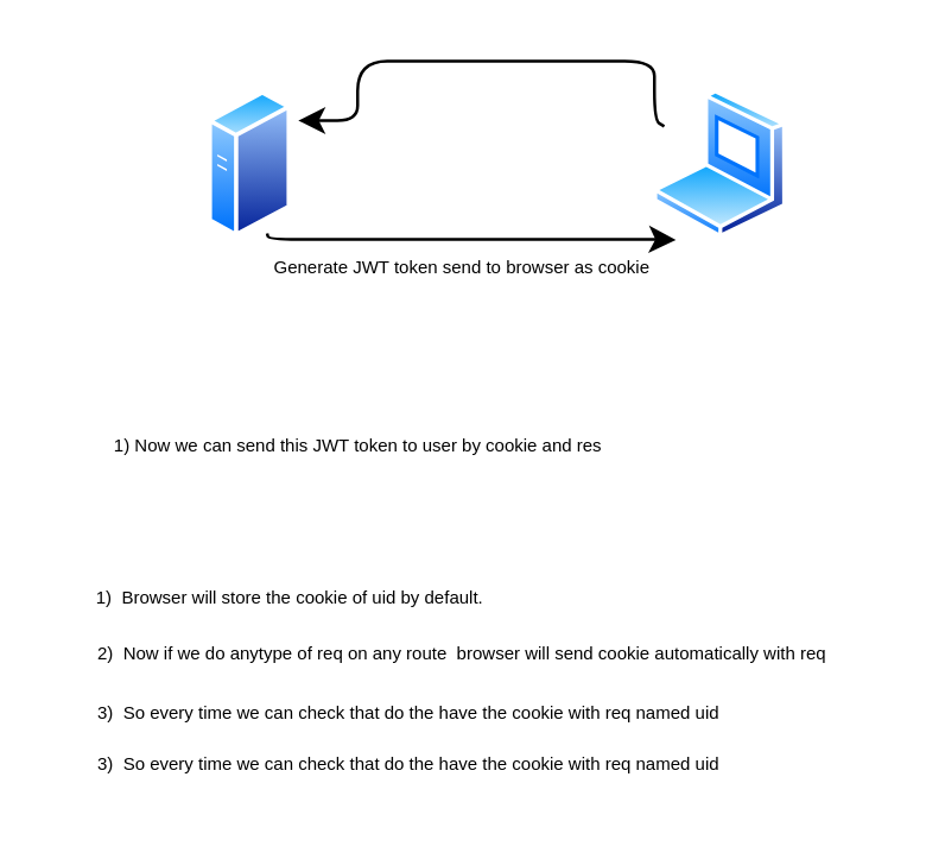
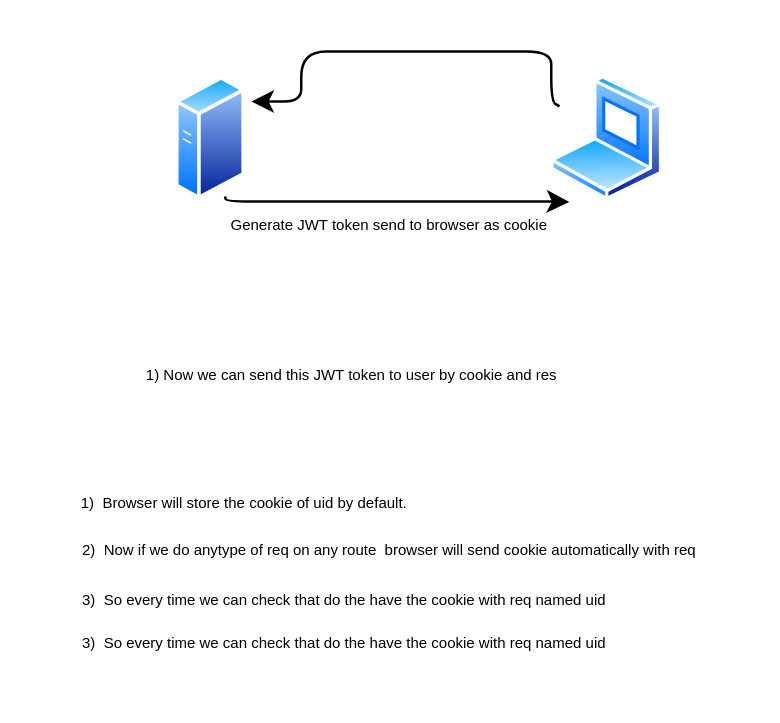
  <mxCell id="0" />
  <mxCell id="1" parent="0" />
  <mxCell id="2" style="edgeStyle=none;html=1;entryX=0.161;entryY=1.004;entryDx=0;entryDy=0;fontSize=6;entryPerimeter=0;" edge="1" parent="1" source="3" target="5"><mxGeometry relative="1" as="geometry"><Array as="points"><mxPoint x="90" y="80" /><mxPoint x="160" y="80" /><mxPoint x="220" y="80" /></Array></mxGeometry></mxCell>
  <mxCell id="3" value="" style="aspect=fixed;perimeter=ellipsePerimeter;html=1;align=center;shadow=0;dashed=0;spacingTop=3;image;image=img/lib/active_directory/generic_server.svg;" vertex="1" parent="1"><mxGeometry x="70" y="30" width="28" height="50" as="geometry" /></mxCell>
  <mxCell id="4" style="edgeStyle=none;html=1;" edge="1" parent="1" source="5"><mxGeometry relative="1" as="geometry"><mxPoint x="100" y="40" as="targetPoint" /><Array as="points"><mxPoint x="220" y="40" /><mxPoint x="220" y="20" /><mxPoint x="170" y="20" /><mxPoint x="120" y="20" /><mxPoint x="120" y="40" /></Array></mxGeometry></mxCell>
  <mxCell id="5" value="" style="aspect=fixed;perimeter=ellipsePerimeter;html=1;align=center;shadow=0;dashed=0;spacingTop=3;image;image=img/lib/active_directory/laptop_client.svg;" vertex="1" parent="1"><mxGeometry x="220" y="30" width="45" height="50" as="geometry" /></mxCell>
  <mxCell id="6" value="Generate JWT token send to browser as cookie" style="text;html=1;align=center;verticalAlign=middle;resizable=0;points=[];autosize=1;strokeColor=none;fillColor=none;fontSize=6;" vertex="1" parent="1"><mxGeometry x="80" y="80" width="150" height="20" as="geometry" /></mxCell>
- <mxCell id="7" value="1) Now we can send this JWT token to user by cookie and res" style="text;html=1;align=center;verticalAlign=middle;resizable=0;points=[];autosize=1;strokeColor=none;fillColor=none;fontSize=6;" vertex="1" parent="1"><mxGeometry x="25" y="140" width="190" height="20" as="geometry" /></mxCell>
+ <mxCell id="7" value="1) Now we can send this JWT token to user by cookie and res" style="text;html=1;align=center;verticalAlign=middle;resizable=0;points=[];autosize=1;strokeColor=none;fillColor=none;fontSize=6;" vertex="1" parent="1"><mxGeometry x="45" y="140" width="190" height="20" as="geometry" /></mxCell>
  <mxCell id="8" value="1)&amp;nbsp; Browser will store the cookie of uid by default." style="text;html=1;align=center;verticalAlign=middle;resizable=0;points=[];autosize=1;strokeColor=none;fillColor=none;fontSize=6;" vertex="1" parent="1"><mxGeometry x="22" y="191" width="150" height="20" as="geometry" /></mxCell>
  <mxCell id="9" value="2)&amp;nbsp; Now if we do anytype of req on any route&amp;nbsp; browser will send cookie automatically with req" style="text;html=1;align=center;verticalAlign=middle;resizable=0;points=[];autosize=1;strokeColor=none;fillColor=none;fontSize=6;" vertex="1" parent="1"><mxGeometry x="20" y="210" width="270" height="20" as="geometry" /></mxCell>
  <mxCell id="10" value="3)&amp;nbsp; So every time we can check that do the have the cookie with req named uid" style="text;html=1;align=center;verticalAlign=middle;resizable=0;points=[];autosize=1;strokeColor=none;fillColor=none;fontSize=6;" vertex="1" parent="1"><mxGeometry x="22" y="230" width="230" height="20" as="geometry" /></mxCell>
  <mxCell id="11" value="3)&amp;nbsp; So every time we can check that do the have the cookie with req named uid" style="text;html=1;align=center;verticalAlign=middle;resizable=0;points=[];autosize=1;strokeColor=none;fillColor=none;fontSize=6;" vertex="1" parent="1"><mxGeometry x="22" y="247" width="230" height="20" as="geometry" /></mxCell>
